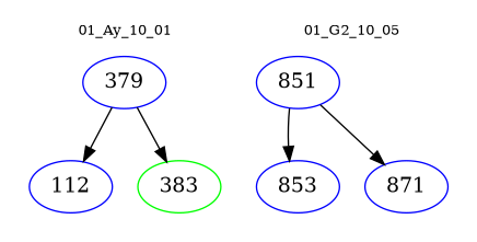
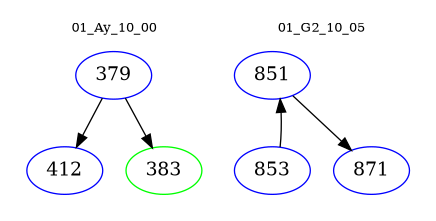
  digraph {
    node [color=blue]
    edge [color=black]
    n1 [label=379]
-   n2 [label=112]
+   n2 [label=412]
    n3 [color=green label=383]
    n4 [label=851]
    n5 [label=853]
    n6 [label=871]
    subgraph cluster_1 {
      color=white
      fontsize=10
-     label="01_Ay_10_01"
+     label="01_Ay_10_00"
      n1
      n2
      n3
    }
    subgraph cluster_2 {
      color=white
      fontsize=10
      label="01_G2_10_05"
      n4
      n5
      n6
    }
    n1 -> n2
    n1 -> n3
-   n4 -> n5
+   n5 -> n4
    n4 -> n6
  }
